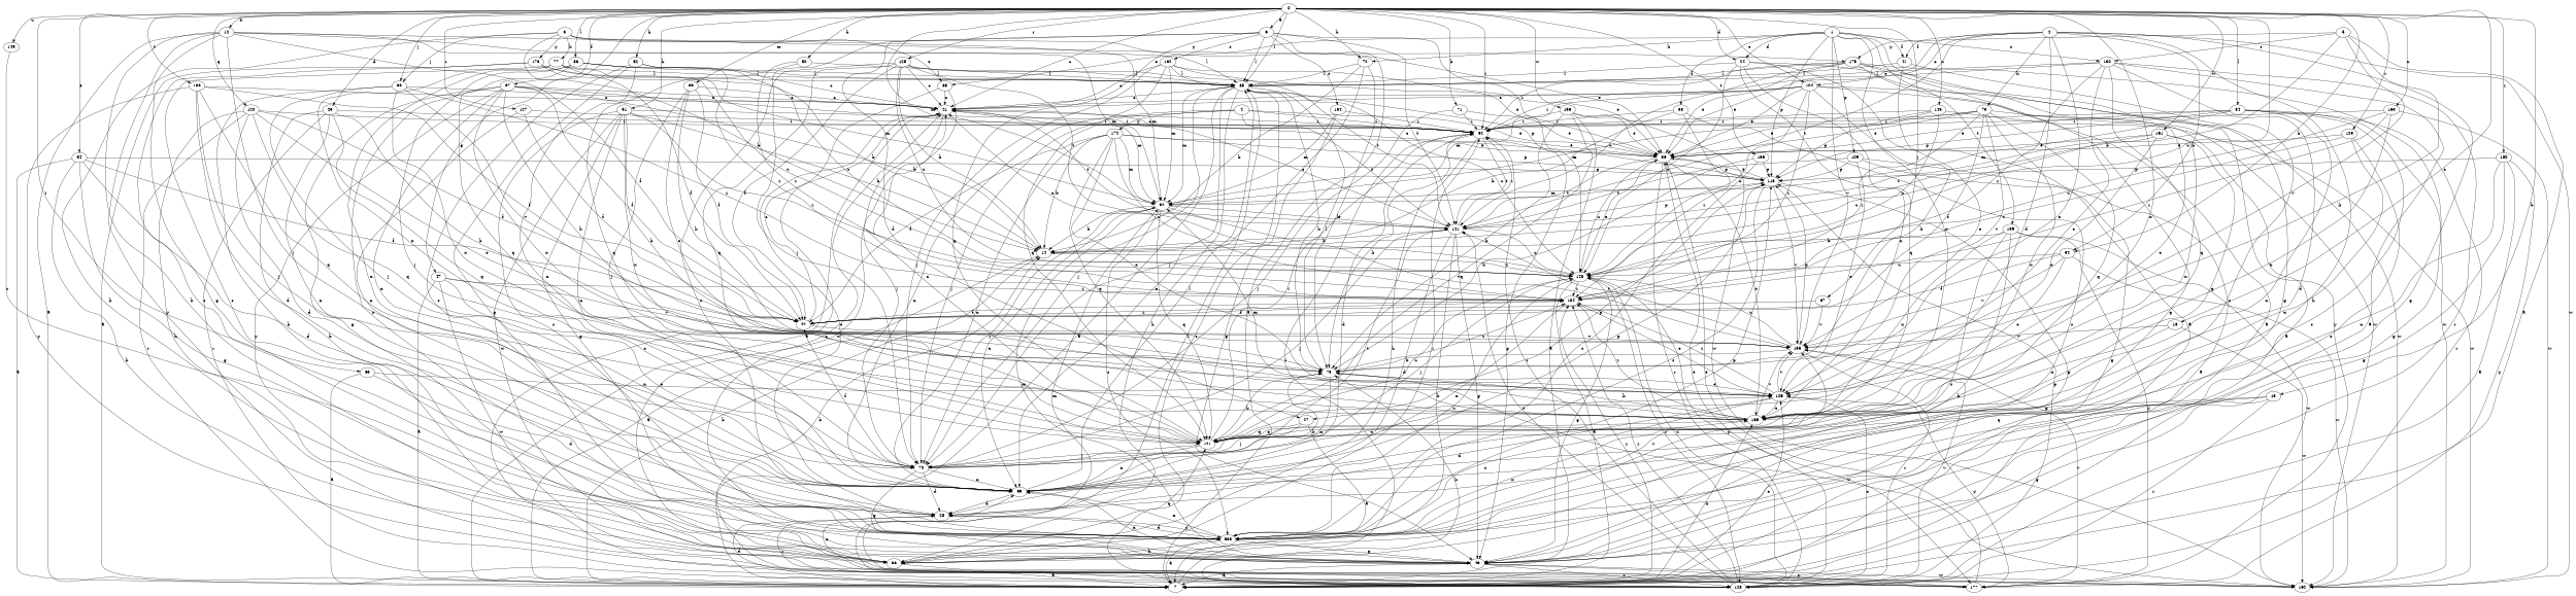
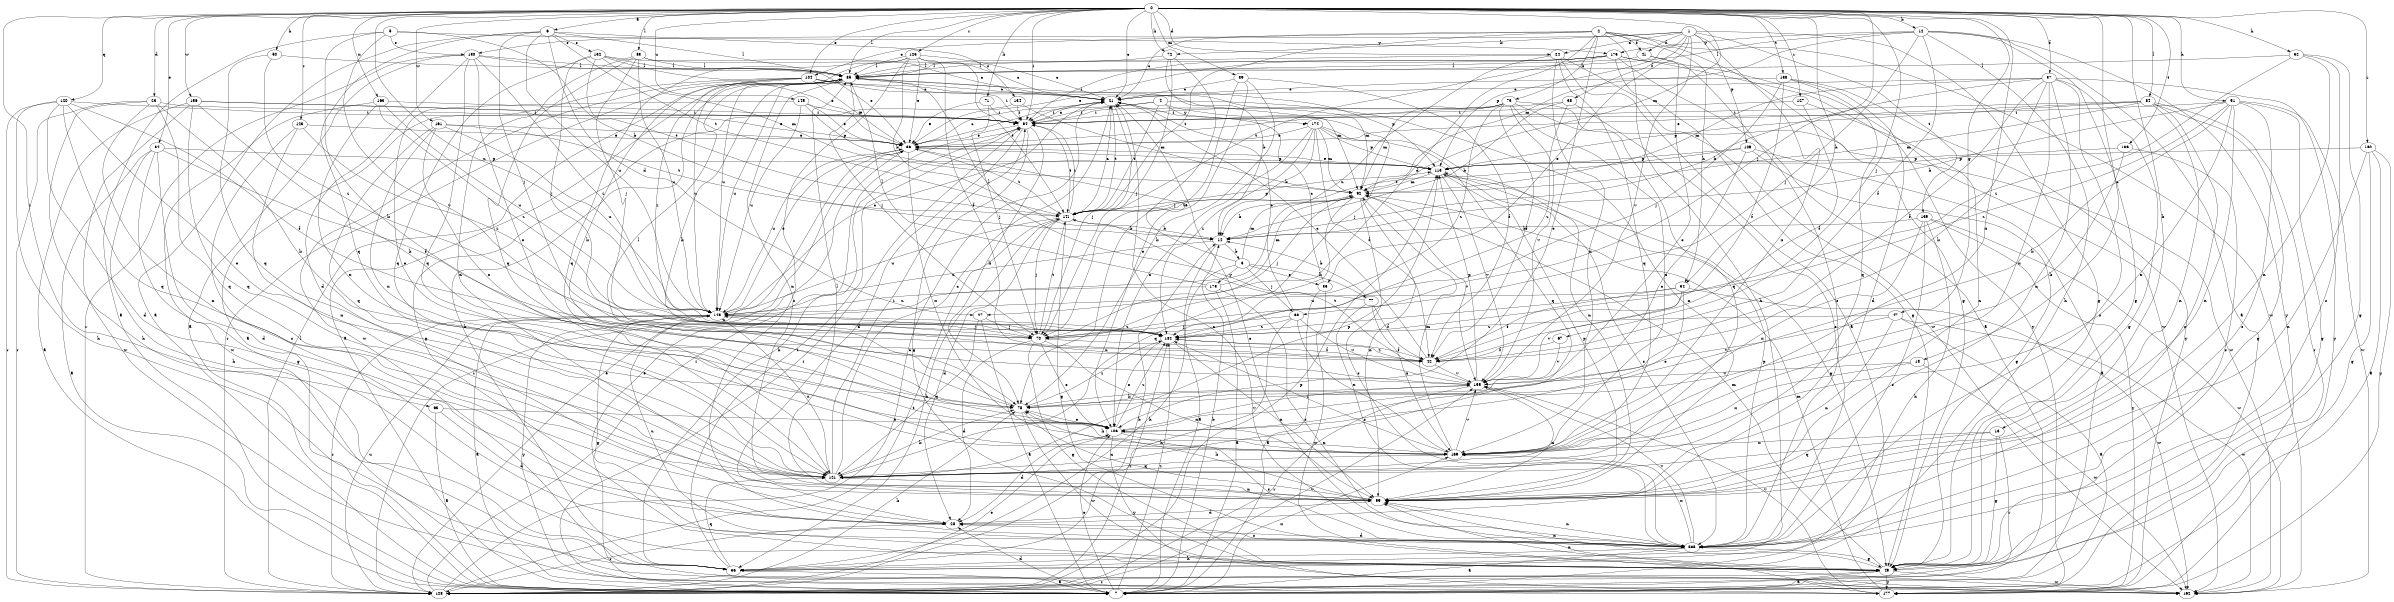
  strict digraph {
    0
    6
    n3 [label=12]
    13
    18
    21
    23
    24
    34
    37
    47
    50
    51
    52
    54
    63
    64
    67
    68
    71
    72
    83
    84
    85
    89
    92
    104
    120
    123
    125
    127
    136
    138
-   143
    145
    148
    156
    161
    163
    169
    n41 [label=180]
    27
    141
    70
    7
    121
    132
    134
    49
    56
    175
    42
    177
    128
    155
    162
    99
    78
    113
    28
    14
    n62 [label=535]
    184
    106
    36
    1
    35
    38
    41
    109
    130
    139
    2
    73
    3
    77
    173
    4
    174
    5
    0 -> 6 [label=a]
    0 -> n3 [label=b]
    0 -> 13 [label=b]
    0 -> 18 [label=c]
    0 -> 21 [label=c]
    0 -> 23 [label=d]
    0 -> 24 [label=d]
    0 -> 34 [label=e]
    0 -> 37 [label=f]
    0 -> 47 [label=g]
    0 -> 50 [label=h]
    0 -> 51 [label=h]
    0 -> 52 [label=h]
    0 -> 54 [label=h]
    0 -> 63 [label=i]
    0 -> 64 [label=i]
    0 -> 67 [label=j]
    0 -> 68 [label=j]
    0 -> 71 [label=k]
    0 -> 72 [label=k]
    0 -> 83 [label=l]
    0 -> 84 [label=l]
    0 -> 85 [label=l]
    0 -> 89 [label=m]
    0 -> 92 [label=m]
    0 -> 104 [label=o]
    0 -> 120 [label=q]
    0 -> 123 [label=r]
    0 -> 125 [label=r]
    0 -> 127 [label=r]
    0 -> 136 [label=t]
    0 -> 138 [label=t]
-   0 -> 143 [label=u]
    0 -> 145 [label=u]
    0 -> 148 [label=u]
    0 -> 156 [label=w]
    0 -> 161 [label=w]
    0 -> 163 [label=x]
    0 -> 169 [label=x]
    0 -> n41 [label=z]
    6 -> 85 [label=l]
    6 -> 148 [label=u]
    6 -> 27 [label=d]
    6 -> 141 [label=t]
    6 -> 70 [label=j]
    6 -> 7 [label=a]
    6 -> 121 [label=q]
    6 -> 132 [label=s]
    6 -> 134 [label=s]
    n3 -> 85 [label=l]
    n3 -> 92 [label=m]
    n3 -> 70 [label=j]
    n3 -> 7 [label=a]
    n3 -> 49 [label=g]
    n3 -> 56 [label=h]
    n3 -> 175 [label=y]
    n3 -> 42 [label=f]
    n3 -> 177 [label=y]
-   13 -> 169 [label=g]
+   13 -> 169 [label=x]
    13 -> 121 [label=q]
    13 -> 49 [label=g]
    13 -> 128 [label=r]
    18 -> 169 [label=x]
    18 -> 155 [label=v]
    18 -> 162 [label=w]
    21 -> 64 [label=i]
    21 -> 141 [label=t]
    21 -> 70 [label=j]
    23 -> 64 [label=i]
    23 -> 121 [label=q]
    23 -> 56 [label=h]
    23 -> 128 [label=r]
    23 -> 99 [label=n]
    23 -> 78 [label=k]
    24 -> 85 [label=l]
    24 -> 148 [label=u]
    24 -> 169 [label=x]
    24 -> 7 [label=a]
    24 -> 121 [label=q]
    24 -> 162 [label=w]
    34 -> 7 [label=a]
    34 -> 49 [label=g]
    34 -> 56 [label=h]
    34 -> 42 [label=f]
    34 -> 113 [label=p]
    34 -> 28 [label=d]
    37 -> 21 [label=c]
    37 -> 92 [label=m]
    37 -> 169 [label=x]
    37 -> 49 [label=g]
    37 -> 42 [label=f]
    37 -> 177 [label=y]
    37 -> 99 [label=n]
    37 -> 78 [label=k]
    37 -> 14 [label=b]
    37 -> n62 [label=s]
    47 -> 7 [label=a]
    47 -> 155 [label=v]
    47 -> 162 [label=w]
    47 -> 99 [label=n]
    47 -> 184 [label=z]
    50 -> 85 [label=l]
    50 -> 121 [label=q]
    50 -> 184 [label=z]
    51 -> 64 [label=i]
    51 -> 169 [label=x]
    51 -> 49 [label=g]
    51 -> 162 [label=w]
    51 -> 99 [label=n]
    51 -> 78 [label=k]
    51 -> 14 [label=b]
    51 -> n62 [label=s]
    51 -> 184 [label=z]
    52 -> 85 [label=l]
    52 -> 49 [label=g]
    52 -> 99 [label=n]
    52 -> n62 [label=s]
    52 -> 184 [label=z]
    54 -> 148 [label=u]
    54 -> 42 [label=f]
    54 -> 155 [label=v]
    54 -> 162 [label=w]
    54 -> 106 [label=o]
    63 -> 7 [label=a]
    63 -> 28 [label=d]
    63 -> 106 [label=o]
    64 -> 21 [label=c]
    64 -> 141 [label=t]
    64 -> 49 [label=g]
    64 -> 56 [label=h]
    64 -> 78 [label=k]
    64 -> 28 [label=d]
    64 -> 36 [label=e]
    67 -> 42 [label=f]
    67 -> 155 [label=v]
    68 -> 21 [label=c]
    68 -> 169 [label=x]
    68 -> 70 [label=j]
    68 -> 56 [label=h]
    68 -> 155 [label=v]
    68 -> 184 [label=z]
    71 -> 64 [label=i]
    71 -> 70 [label=j]
    71 -> 36 [label=e]
    72 -> 85 [label=l]
    72 -> 70 [label=j]
    72 -> 78 [label=k]
    72 -> 14 [label=b]
    83 -> 21 [label=c]
    83 -> 85 [label=l]
    83 -> 148 [label=u]
    83 -> 70 [label=j]
    83 -> 121 [label=q]
    83 -> 99 [label=n]
    84 -> 64 [label=i]
    84 -> 92 [label=m]
    84 -> 49 [label=g]
    84 -> 128 [label=r]
    84 -> 99 [label=n]
    84 -> 113 [label=p]
    84 -> n62 [label=s]
    84 -> 36 [label=e]
    85 -> 21 [label=c]
    85 -> 92 [label=m]
    85 -> 148 [label=u]
    85 -> 70 [label=j]
    85 -> 7 [label=a]
    85 -> 56 [label=h]
    85 -> 128 [label=r]
    85 -> 99 [label=n]
    85 -> 78 [label=k]
    85 -> 113 [label=p]
    89 -> 21 [label=c]
    89 -> 70 [label=j]
    89 -> 42 [label=f]
    89 -> 78 [label=k]
    89 -> 106 [label=o]
    92 -> 141 [label=t]
    92 -> 70 [label=j]
    92 -> 121 [label=q]
    92 -> 155 [label=v]
    92 -> 99 [label=n]
    92 -> 14 [label=b]
    92 -> n62 [label=s]
    104 -> 21 [label=c]
    104 -> 64 [label=i]
    104 -> 92 [label=m]
    104 -> 148 [label=u]
    104 -> 7 [label=a]
    104 -> 162 [label=w]
    104 -> 78 [label=k]
    104 -> 184 [label=z]
    104 -> 36 [label=e]
    120 -> 64 [label=i]
    120 -> 121 [label=q]
    120 -> 56 [label=h]
    120 -> 42 [label=f]
    120 -> 128 [label=r]
    120 -> 28 [label=d]
    120 -> 106 [label=o]
    123 -> 99 [label=n]
    123 -> n62 [label=s]
    123 -> 184 [label=z]
    123 -> 36 [label=e]
    125 -> 21 [label=c]
    125 -> 85 [label=l]
    125 -> 148 [label=u]
    125 -> 141 [label=t]
    125 -> 121 [label=q]
    125 -> 42 [label=f]
    125 -> 14 [label=b]
    125 -> n62 [label=s]
    125 -> 36 [label=e]
    127 -> 64 [label=i]
    127 -> 42 [label=f]
    127 -> 99 [label=n]
    136 -> 78 [label=k]
    136 -> 113 [label=p]
    136 -> n62 [label=s]
    138 -> 21 [label=c]
    138 -> 70 [label=j]
    138 -> 121 [label=q]
    138 -> 42 [label=f]
    138 -> 177 [label=y]
    138 -> 28 [label=d]
-   143 -> n62 [label=s]
    145 -> 64 [label=i]
    145 -> 148 [label=u]
    145 -> 113 [label=p]
    145 -> 106 [label=o]
    145 -> 36 [label=e]
    148 -> 21 [label=c]
    148 -> 70 [label=j]
    148 -> 7 [label=a]
    148 -> 49 [label=g]
    148 -> 177 [label=y]
    148 -> 128 [label=r]
    148 -> 184 [label=z]
    148 -> 36 [label=e]
    156 -> 64 [label=i]
    156 -> 7 [label=a]
    156 -> 121 [label=q]
    156 -> 162 [label=w]
    156 -> 78 [label=k]
    156 -> 36 [label=e]
    161 -> 148 [label=u]
    161 -> 169 [label=x]
    161 -> 141 [label=t]
    161 -> 121 [label=q]
    161 -> 106 [label=o]
    161 -> 36 [label=e]
    163 -> 64 [label=i]
    163 -> 148 [label=u]
    163 -> 169 [label=x]
    163 -> 162 [label=w]
    163 -> 184 [label=z]
    169 -> 92 [label=m]
    169 -> 121 [label=q]
    169 -> 155 [label=v]
    169 -> 78 [label=k]
    169 -> 184 [label=z]
    n41 -> 7 [label=a]
    n41 -> 49 [label=g]
    n41 -> 177 [label=y]
    n41 -> 99 [label=n]
    n41 -> 113 [label=p]
    27 -> 70 [label=j]
    27 -> 7 [label=a]
    27 -> 121 [label=q]
    141 -> 21 [label=c]
    141 -> 64 [label=i]
    141 -> 148 [label=u]
    141 -> 70 [label=j]
    141 -> 49 [label=g]
    141 -> 56 [label=h]
    141 -> 113 [label=p]
    141 -> 28 [label=d]
    141 -> 14 [label=b]
    70 -> 141 [label=t]
    70 -> 49 [label=g]
    70 -> 42 [label=f]
    70 -> 99 [label=n]
    70 -> 28 [label=d]
    70 -> 106 [label=o]
    7 -> 64 [label=i]
    7 -> 169 [label=x]
    7 -> 28 [label=d]
    7 -> 14 [label=b]
    7 -> 184 [label=z]
    7 -> 106 [label=o]
    121 -> 21 [label=c]
    121 -> 64 [label=i]
    121 -> 148 [label=u]
-   121 -> 70 [label=j]
    121 -> 99 [label=n]
    121 -> 78 [label=k]
    121 -> 113 [label=p]
    132 -> 21 [label=c]
    132 -> 85 [label=l]
    132 -> 92 [label=m]
    132 -> 141 [label=t]
    132 -> 70 [label=j]
    132 -> 121 [label=q]
    132 -> 36 [label=e]
    134 -> 64 [label=i]
    134 -> 92 [label=m]
    134 -> 49 [label=g]
    49 -> 21 [label=c]
    49 -> 92 [label=m]
    49 -> 7 [label=a]
    49 -> 177 [label=y]
    49 -> 128 [label=r]
    49 -> 162 [label=w]
    49 -> 99 [label=n]
    56 -> 64 [label=i]
    56 -> 7 [label=a]
    56 -> 121 [label=q]
    175 -> 64 [label=i]
    175 -> 85 [label=l]
    175 -> 141 [label=t]
    175 -> 7 [label=a]
    175 -> 49 [label=g]
    175 -> 177 [label=y]
    175 -> 162 [label=w]
    175 -> 36 [label=e]
    42 -> 21 [label=c]
    42 -> 155 [label=v]
    42 -> 184 [label=z]
    177 -> 92 [label=m]
    177 -> 155 [label=v]
    177 -> 99 [label=n]
    177 -> 36 [label=e]
    128 -> 21 [label=c]
    128 -> 64 [label=i]
    128 -> 85 [label=l]
    128 -> 148 [label=u]
    128 -> 141 [label=t]
    128 -> 155 [label=v]
    128 -> 78 [label=k]
    128 -> 113 [label=p]
    128 -> 14 [label=b]
    128 -> 184 [label=z]
    128 -> 106 [label=o]
    128 -> 36 [label=e]
    155 -> 148 [label=u]
    155 -> 141 [label=t]
    155 -> 128 [label=r]
+   155 -> 99 [label=n]
    155 -> 78 [label=k]
    155 -> 113 [label=p]
    99 -> 85 [label=l]
    99 -> 78 [label=k]
    99 -> 113 [label=p]
    99 -> 28 [label=d]
    78 -> 85 [label=l]
    78 -> 162 [label=w]
    78 -> 99 [label=n]
    78 -> 184 [label=z]
    78 -> 106 [label=o]
    113 -> 92 [label=m]
    113 -> 49 [label=g]
    113 -> 155 [label=v]
    113 -> n62 [label=s]
    113 -> 36 [label=e]
    28 -> 128 [label=r]
    28 -> n62 [label=s]
    14 -> 148 [label=u]
    14 -> 7 [label=a]
    n62 -> 21 [label=c]
    n62 -> 148 [label=u]
    n62 -> 169 [label=x]
    n62 -> 7 [label=a]
    n62 -> 49 [label=g]
    n62 -> 56 [label=h]
    n62 -> 155 [label=v]
    n62 -> 99 [label=n]
    n62 -> 113 [label=p]
    n62 -> 28 [label=d]
    184 -> 42 [label=f]
    184 -> 99 [label=n]
    184 -> 106 [label=o]
    106 -> 169 [label=x]
    106 -> 177 [label=y]
    106 -> 155 [label=v]
    106 -> 28 [label=d]
    106 -> n62 [label=s]
    106 -> 184 [label=z]
    36 -> 21 [label=c]
    36 -> 148 [label=u]
    36 -> 169 [label=x]
    36 -> 141 [label=t]
    36 -> 128 [label=r]
    36 -> 113 [label=p]
    1 -> 24 [label=d]
    1 -> 72 [label=k]
    1 -> 169 [label=x]
    1 -> 49 [label=g]
    1 -> 155 [label=v]
    1 -> 113 [label=p]
    1 -> 35 [label=e]
    1 -> 38 [label=f]
    1 -> 41 [label=f]
    1 -> 109 [label=p]
    1 -> 130 [label=s]
    1 -> 139 [label=t]
    35 -> 21 [label=c]
    35 -> 7 [label=a]
    35 -> 162 [label=w]
    38 -> 64 [label=i]
    38 -> 14 [label=b]
    38 -> n62 [label=s]
    38 -> 184 [label=z]
    41 -> 85 [label=l]
    41 -> n62 [label=s]
    41 -> 106 [label=o]
    109 -> 141 [label=t]
    109 -> 7 [label=a]
    109 -> 49 [label=g]
    109 -> 113 [label=p]
    109 -> 106 [label=o]
    130 -> 85 [label=l]
    130 -> 7 [label=a]
    130 -> 121 [label=q]
    130 -> 128 [label=r]
    130 -> 28 [label=d]
    130 -> 184 [label=z]
    130 -> 106 [label=o]
    130 -> 36 [label=e]
    139 -> 169 [label=x]
    139 -> 56 [label=h]
    139 -> 177 [label=y]
    139 -> 162 [label=w]
    139 -> 14 [label=b]
    139 -> n62 [label=s]
    2 -> 21 [label=c]
    2 -> 54 [label=h]
    2 -> 104 [label=o]
    2 -> 27 [label=d]
    2 -> 141 [label=t]
    2 -> 49 [label=g]
    2 -> 56 [label=h]
    2 -> 162 [label=w]
    2 -> 106 [label=o]
    2 -> 41 [label=f]
    2 -> 73 [label=k]
    73 -> 64 [label=i]
    73 -> 92 [label=m]
    73 -> 169 [label=x]
    73 -> 121 [label=q]
    73 -> 42 [label=f]
    73 -> 155 [label=v]
    73 -> 162 [label=w]
    73 -> 184 [label=z]
    73 -> 36 [label=e]
    3 -> 68 [label=j]
    3 -> 92 [label=m]
    3 -> 56 [label=h]
-   3 -> 14 [label=b]
+   14 -> 3 [label=b]
    3 -> 36 [label=e]
    3 -> 35 [label=e]
    3 -> 77 [label=k]
    3 -> 173 [label=y]
    77 -> 85 [label=l]
    77 -> 169 [label=x]
    77 -> 42 [label=f]
    77 -> 14 [label=b]
    77 -> n62 [label=s]
    173 -> 85 [label=l]
    173 -> 92 [label=m]
    173 -> 148 [label=u]
    173 -> 7 [label=a]
    173 -> n62 [label=s]
    4 -> 64 [label=i]
    4 -> 141 [label=t]
    4 -> 70 [label=j]
    4 -> 99 [label=n]
    4 -> 36 [label=e]
    4 -> 174 [label=y]
    174 -> 92 [label=m]
    174 -> 121 [label=q]
    174 -> 42 [label=f]
    174 -> 99 [label=n]
    174 -> 113 [label=p]
    174 -> 14 [label=b]
    174 -> 184 [label=z]
    174 -> 106 [label=o]
    174 -> 36 [label=e]
    5 -> 7 [label=a]
    5 -> 175 [label=y]
    5 -> 155 [label=v]
    5 -> 78 [label=k]
    5 -> 14 [label=b]
    5 -> 130 [label=s]
  }
